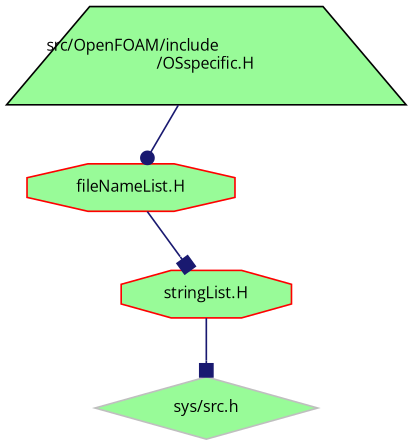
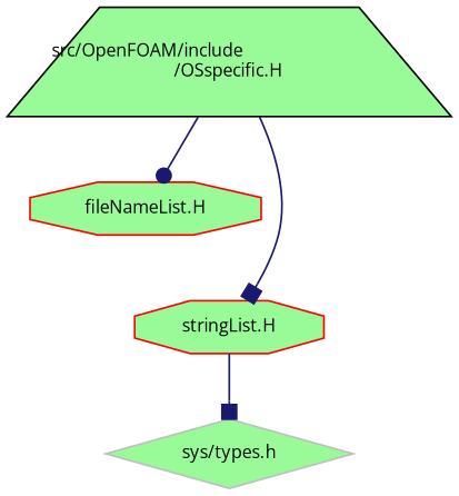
  digraph {
    fontname="Open Sans"
    node [color=red fillcolor=palegreen fontname="Open Sans" fontsize=10 shape=octagon style=filled]
    edge [arrowhead=box color=midnightblue fontname="Open Sans" fontsize=10 labelfontname=Helvetica labelfontsize=10 style=solid]
    n1 [color=black fontcolor=black height=0.2 label="src/OpenFOAM/include\l/OSspecific.H" shape=trapezium width=0.4]
    n2 [height=0.2 label="fileNameList.H" width=0.4]
    n3 [height=0.2 label="stringList.H" width=0.4]
-   n4 [color=grey75 height=0.2 label="sys/src.h" shape=diamond width=0.4]
+   n4 [color=grey75 height=0.2 label="sys/types.h" shape=diamond width=0.4]
    n1 -> n2 [arrowhead=dot]
-   n2 -> n3
+   n1 -> n3
    n3 -> n4
  }
